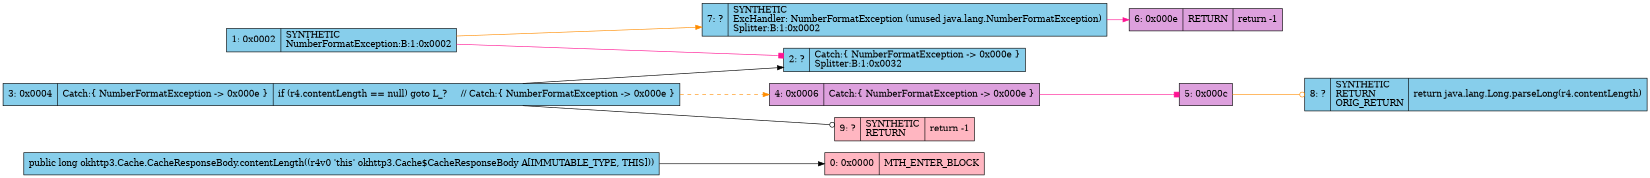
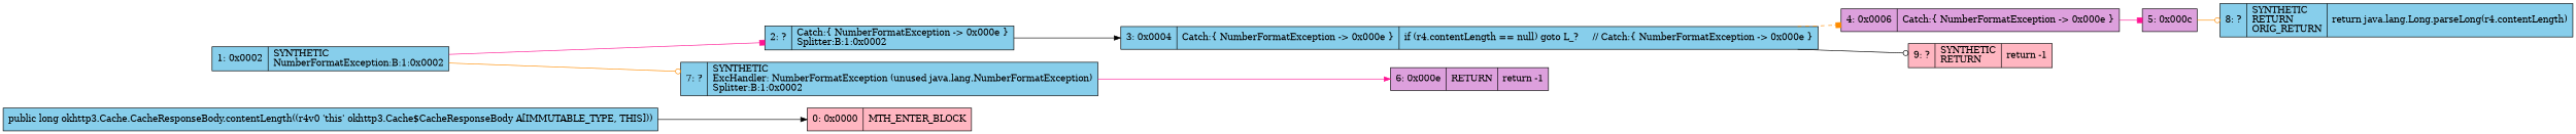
  digraph {
    rankdir=LR
    node [fillcolor=skyblue shape=record style=filled]
    edge [arrowhead=normal color=deeppink]
    n1 [fillcolor=lightpink label="{0\:\ 0x0000|MTH_ENTER_BLOCK\l}"]
    n2 [label="{1\:\ 0x0002|SYNTHETIC\lNumberFormatException:B:1:0x0002\l}"]
-   n3 [label="{2\:\ ?|Catch:\{ NumberFormatException \-\> 0x000e \}\lSplitter:B:1:0x0032\l}"]
+   n3 [label="{2\:\ ?|Catch:\{ NumberFormatException \-\> 0x000e \}\lSplitter:B:1:0x0002\l}"]
    n4 [label="{7\:\ ?|SYNTHETIC\lExcHandler: NumberFormatException (unused java.lang.NumberFormatException)\lSplitter:B:1:0x0002\l}"]
    n5 [label="{3\:\ 0x0004|Catch:\{ NumberFormatException \-\> 0x000e \}\l|if (r4.contentLength == null) goto L_?     \/\/ Catch:\{ NumberFormatException \-\> 0x000e \}\l}"]
    n6 [fillcolor=plum label="{6\:\ 0x000e|RETURN\l|return \-1\l}"]
    n7 [fillcolor=plum label="{4\:\ 0x0006|Catch:\{ NumberFormatException \-\> 0x000e \}\l}"]
    n8 [fillcolor=lightpink label="{9\:\ ?|SYNTHETIC\lRETURN\l|return \-1\l}"]
    n9 [fillcolor=plum label="{5\:\ 0x000c}"]
    n10 [label="{8\:\ ?|SYNTHETIC\lRETURN\lORIG_RETURN\l|return java.lang.Long.parseLong(r4.contentLength)\l}"]
    n11 [label="{public long okhttp3.Cache.CacheResponseBody.contentLength((r4v0 'this' okhttp3.Cache$CacheResponseBody A[IMMUTABLE_TYPE, THIS])) }"]
    n2 -> n3 [arrowhead=box]
-   n2 -> n4 [color=darkorange]
-   n5 -> n3 [color=black]
+   n2 -> n4 [arrowhead=odot color=darkorange]
+   n3 -> n5 [color=black]
    n4 -> n6
-   n5 -> n7 [color=darkorange style=dashed]
+   n5 -> n7 [arrowhead=box color=darkorange style=dashed]
    n5 -> n8 [arrowhead=odot color=black]
    n7 -> n9 [arrowhead=box]
    n9 -> n10 [arrowhead=odot color=darkorange]
    n11 -> n1 [color=black]
  }
